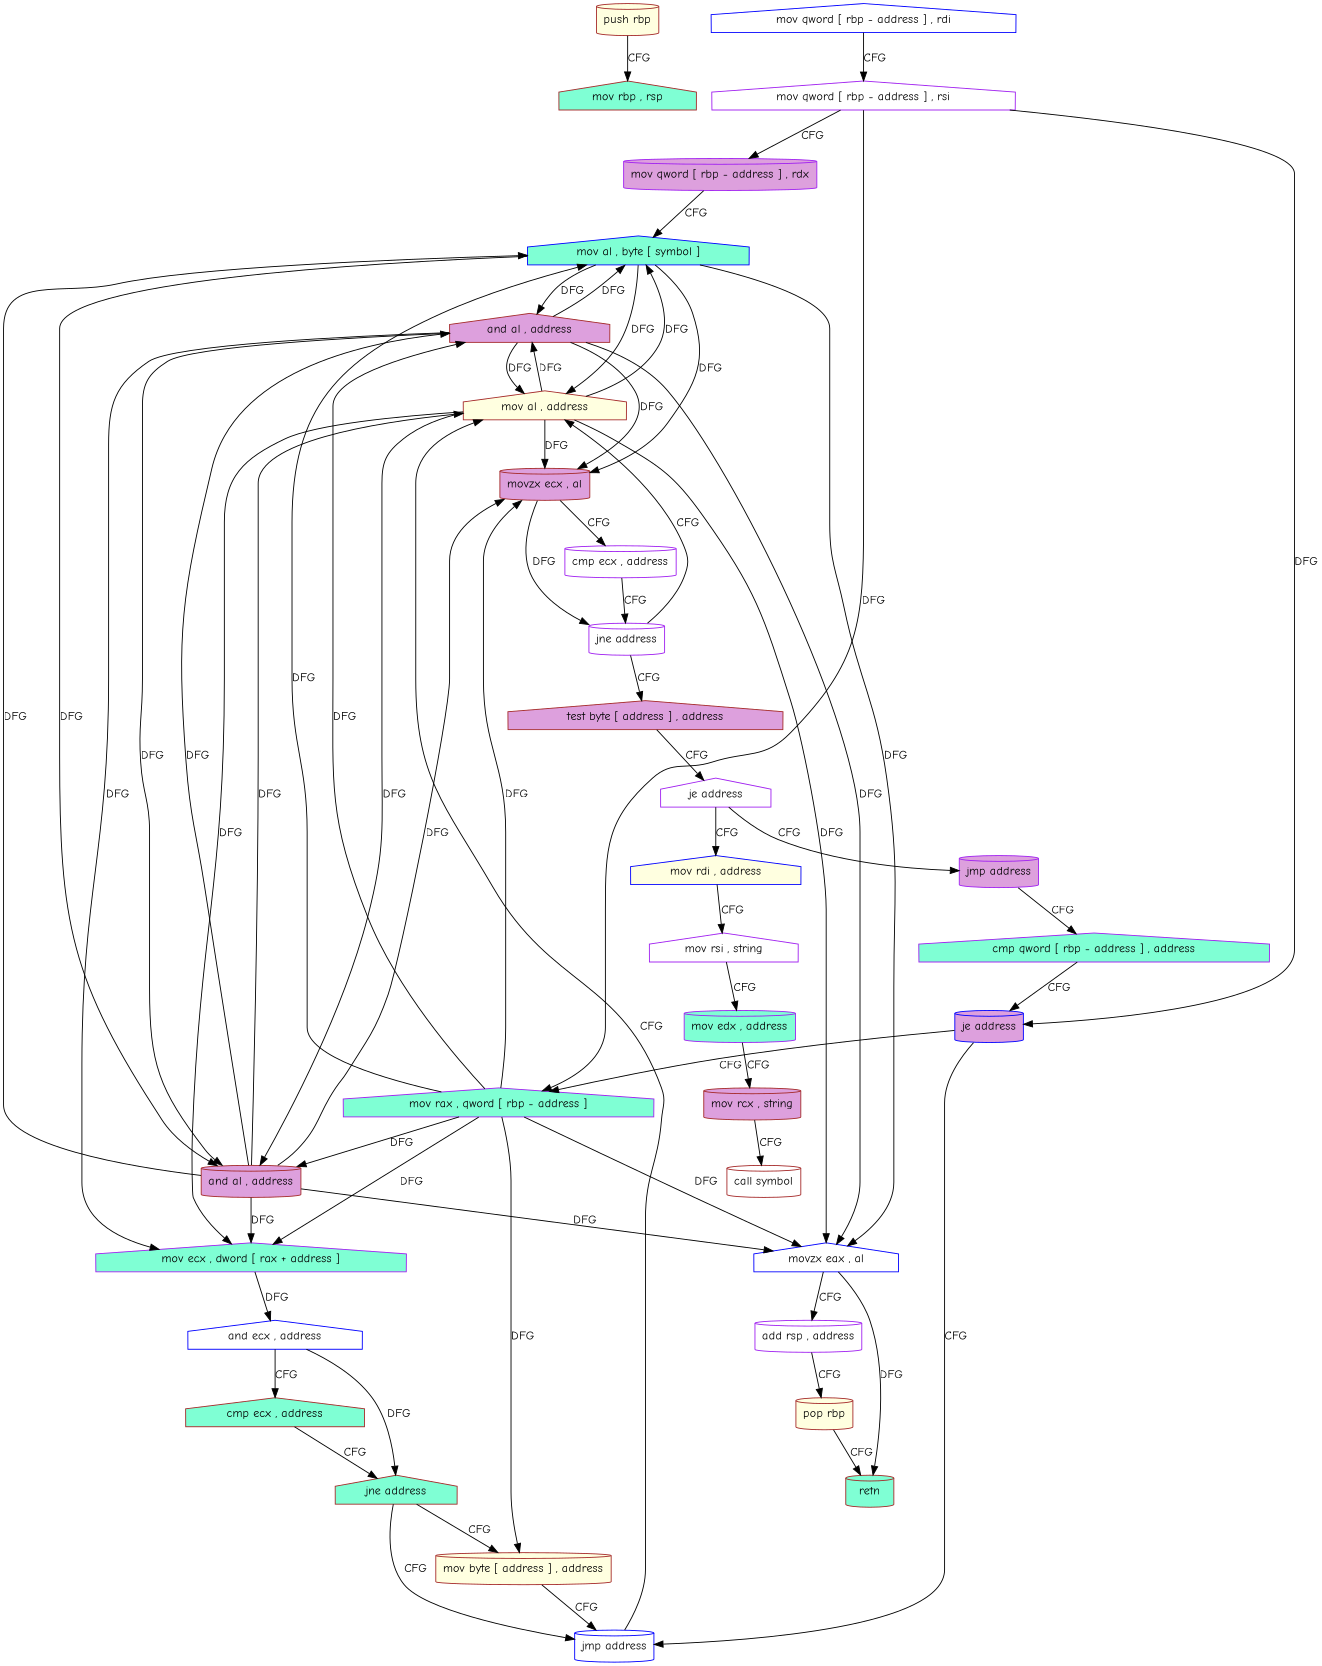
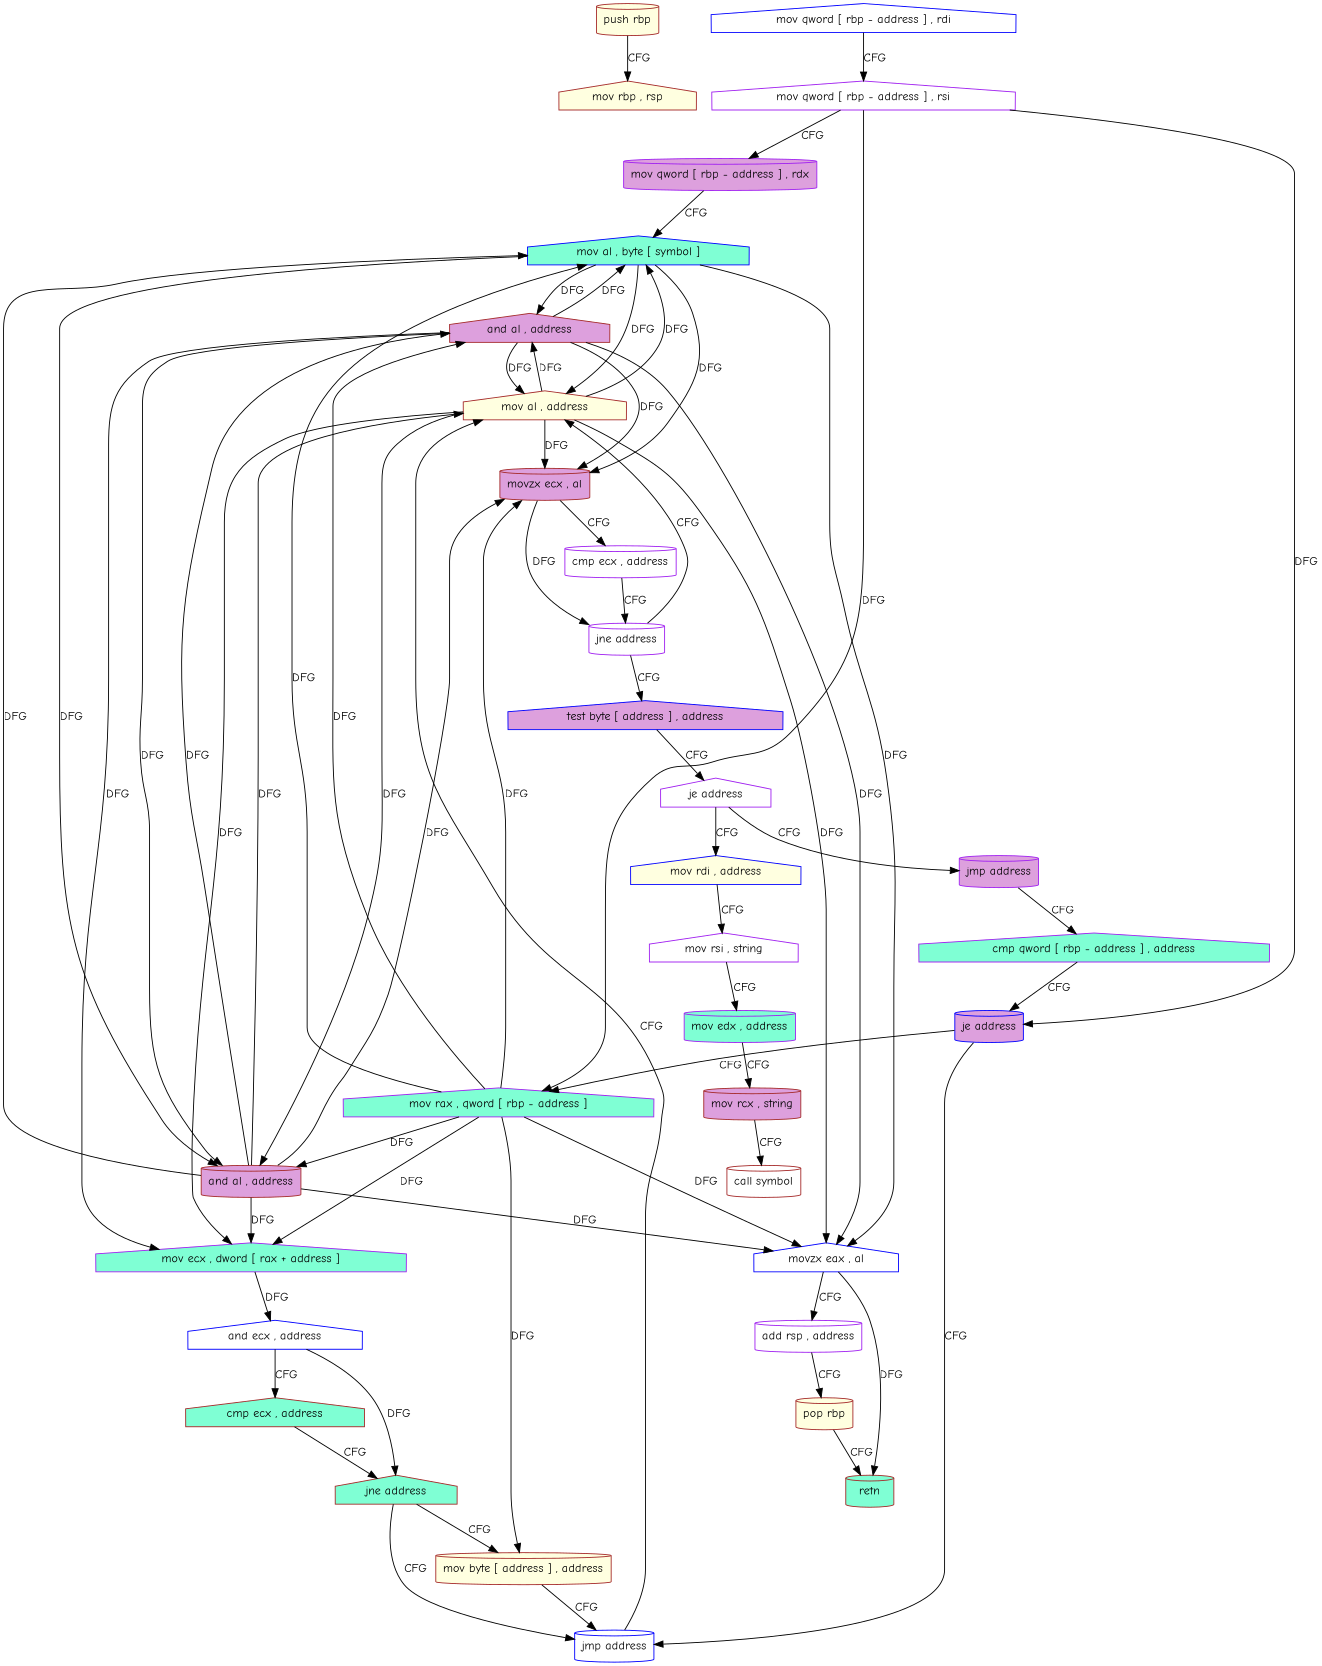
  digraph {
    fontname="Comic Neue"
    node [color=brown fillcolor=white fontname="Comic Neue" shape=house style=filled]
    edge [fontname="Comic Neue"]
    n1 [fillcolor=lightyellow label="push rbp" shape=cylinder]
-   n2 [fillcolor=aquamarine label="mov rbp , rsp"]
+   n2 [fillcolor=lightyellow label="mov rbp , rsp"]
    n3 [color=blue label="mov qword [ rbp - address ] , rdi"]
    n4 [color=purple label="mov qword [ rbp - address ] , rsi"]
    n5 [color=purple fillcolor=plum label="mov qword [ rbp - address ] , rdx" shape=cylinder]
    n6 [color=blue fillcolor=plum label="je address" shape=cylinder]
    n7 [color=purple fillcolor=aquamarine label="mov rax , qword [ rbp - address ]"]
    n8 [color=blue fillcolor=aquamarine label="mov al , byte [ symbol ]"]
    n9 [color=blue label="jmp address" shape=cylinder]
    n10 [fillcolor=plum label="and al , address"]
    n11 [fillcolor=plum label="movzx ecx , al" shape=cylinder]
    n12 [fillcolor=plum label="and al , address" shape=cylinder]
    n13 [color=blue label="movzx eax , al"]
    n14 [color=purple fillcolor=aquamarine label="mov ecx , dword [ rax + address ]"]
    n15 [fillcolor=lightyellow label="mov byte [ address ] , address" shape=cylinder]
    n16 [fillcolor=lightyellow label="mov al , address"]
    n17 [color=purple label="cmp ecx , address" shape=cylinder]
    n18 [color=purple label="jne address" shape=cylinder]
    n19 [color=purple label="add rsp , address" shape=cylinder]
    n20 [fillcolor=aquamarine label=retn shape=cylinder]
    n21 [color=blue label="and ecx , address"]
-   n22 [fillcolor=plum label="test byte [ address ] , address"]
+   n22 [color=blue fillcolor=plum label="test byte [ address ] , address"]
    n23 [color=purple label="je address"]
    n24 [color=blue fillcolor=lightyellow label="mov rdi , address"]
    n25 [color=purple fillcolor=plum label="jmp address" shape=cylinder]
    n26 [fillcolor=lightyellow label="pop rbp" shape=cylinder]
    n27 [color=purple label="mov rsi , string"]
    n28 [color=purple fillcolor=aquamarine label="cmp qword [ rbp - address ] , address"]
    n29 [color=purple fillcolor=aquamarine label="mov edx , address" shape=cylinder]
    n30 [fillcolor=plum label="mov rcx , string" shape=cylinder]
    n31 [label="call symbol" shape=cylinder]
    n32 [fillcolor=aquamarine label="cmp ecx , address"]
    n33 [fillcolor=aquamarine label="jne address"]
    n1 -> n2 [label=CFG]
    n3 -> n4 [label=CFG]
    n4 -> n5 [label=CFG]
    n4 -> n6 [label=DFG]
    n4 -> n7 [label=DFG]
    n5 -> n8 [label=CFG]
    n6 -> n7 [label=CFG]
    n6 -> n9 [label=CFG]
    n7 -> n8 [label=DFG]
    n7 -> n10 [label=DFG]
    n7 -> n11 [label=DFG]
    n7 -> n12 [label=DFG]
    n7 -> n13 [label=DFG]
    n7 -> n14 [label=DFG]
    n7 -> n15 [label=DFG]
    n8 -> n10 [label=DFG]
    n8 -> n11 [label=DFG]
    n8 -> n12 [label=DFG]
    n8 -> n13 [label=DFG]
    n8 -> n16 [label=DFG]
    n9 -> n16 [label=CFG]
    n10 -> n8 [label=DFG]
    n10 -> n11 [label=DFG]
    n10 -> n12 [label=DFG]
    n10 -> n13 [label=DFG]
    n10 -> n14 [label=DFG]
    n10 -> n16 [label=DFG]
    n11 -> n17 [label=CFG]
    n11 -> n18 [label=DFG]
    n12 -> n8 [label=DFG]
    n12 -> n10 [label=DFG]
    n12 -> n11 [label=DFG]
    n12 -> n13 [label=DFG]
    n12 -> n14 [label=DFG]
    n12 -> n16 [label=DFG]
    n13 -> n19 [label=CFG]
    n13 -> n20 [label=DFG]
    n14 -> n21 [label=DFG]
    n15 -> n9 [label=CFG]
    n16 -> n8 [label=DFG]
    n16 -> n10 [label=DFG]
    n16 -> n11 [label=DFG]
    n16 -> n12 [label=DFG]
    n16 -> n13 [label=DFG]
    n16 -> n14 [label=DFG]
    n17 -> n18 [label=CFG]
    n18 -> n16 [label=CFG]
    n18 -> n22 [label=CFG]
    n19 -> n26 [label=CFG]
    n21 -> n32 [label=CFG]
    n21 -> n33 [label=DFG]
    n22 -> n23 [label=CFG]
    n23 -> n24 [label=CFG]
    n23 -> n25 [label=CFG]
    n24 -> n27 [label=CFG]
    n25 -> n28 [label=CFG]
    n26 -> n20 [label=CFG]
    n27 -> n29 [label=CFG]
    n28 -> n6 [label=CFG]
    n29 -> n30 [label=CFG]
    n30 -> n31 [label=CFG]
    n32 -> n33 [label=CFG]
    n33 -> n9 [label=CFG]
    n33 -> n15 [label=CFG]
  }
